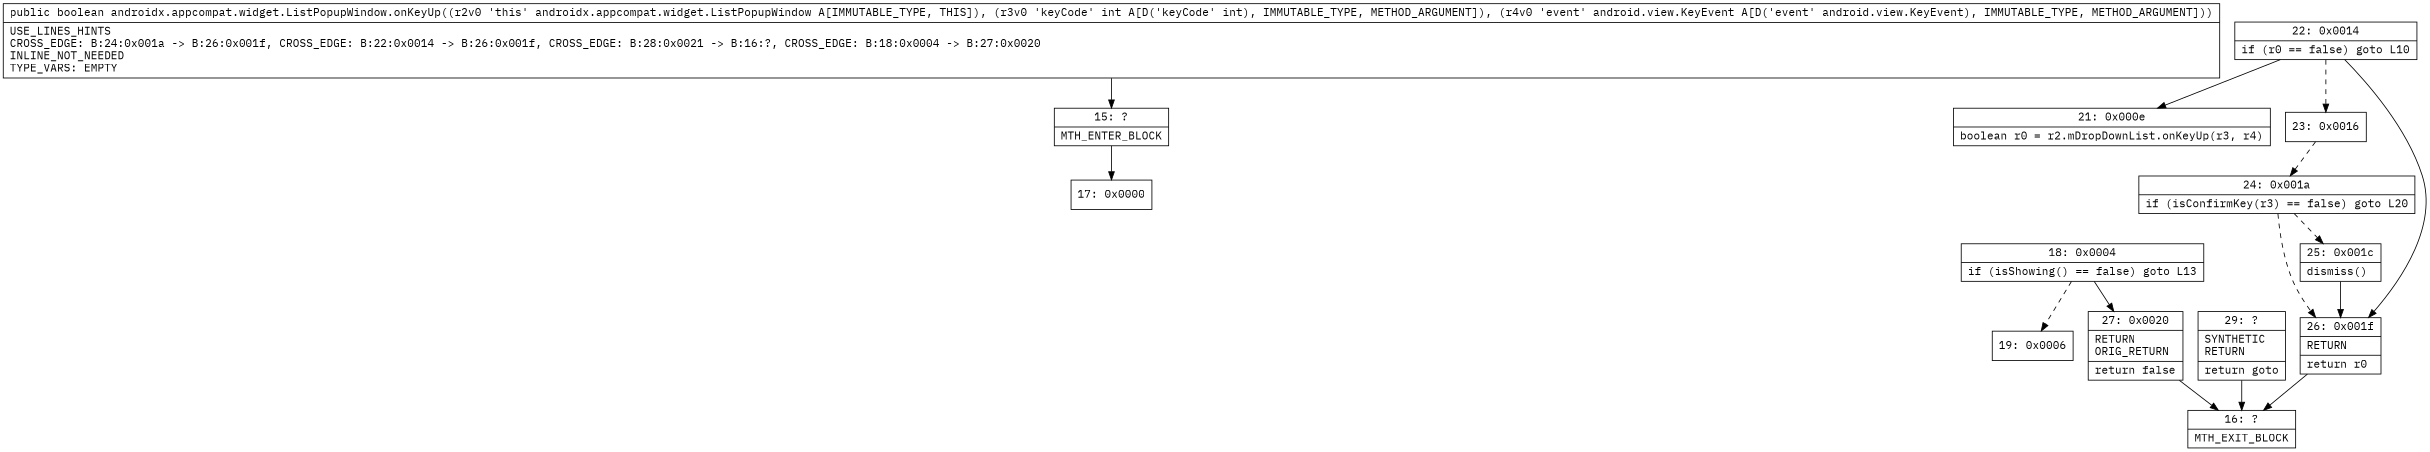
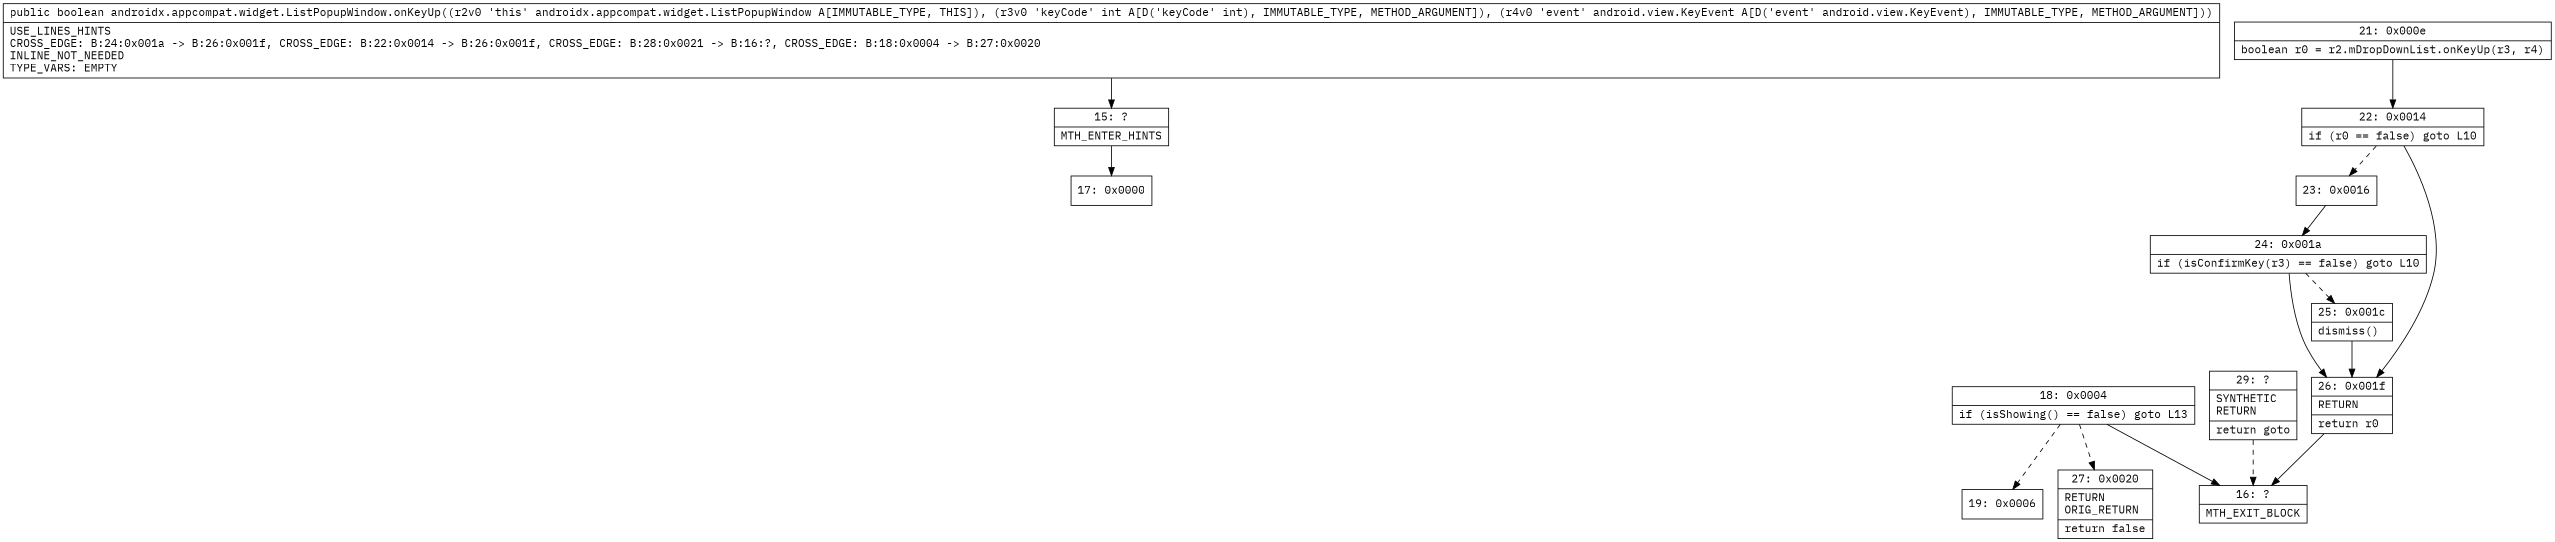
  digraph {
    fontname="IBM Plex Mono"
    node [fontname="IBM Plex Mono" shape=record]
    edge [fontname="IBM Plex Mono"]
-   n1 [label="{15\:\ ?|MTH_ENTER_BLOCK\l}"]
+   n1 [label="{15\:\ ?|MTH_ENTER_HINTS\l}"]
    n2 [label="{17\:\ 0x0000}"]
    n3 [label="{18\:\ 0x0004|if (isShowing() == false) goto L13\l}"]
    n4 [label="{19\:\ 0x0006}"]
    n5 [label="{27\:\ 0x0020|RETURN\lORIG_RETURN\l|return false\l}"]
    n6 [label="{16\:\ ?|MTH_EXIT_BLOCK\l}"]
    n7 [label="{21\:\ 0x000e|boolean r0 = r2.mDropDownList.onKeyUp(r3, r4)\l}"]
    n8 [label="{22\:\ 0x0014|if (r0 == false) goto L10\l}"]
    n9 [label="{29\:\ ?|SYNTHETIC\lRETURN\l|return goto\l}"]
    n10 [label="{23\:\ 0x0016}"]
    n11 [label="{26\:\ 0x001f|RETURN\l|return r0\l}"]
-   n12 [label="{24\:\ 0x001a|if (isConfirmKey(r3) == false) goto L20\l}"]
+   n12 [label="{24\:\ 0x001a|if (isConfirmKey(r3) == false) goto L10\l}"]
    n13 [label="{25\:\ 0x001c|dismiss()\l}"]
    n14 [label="{public boolean androidx.appcompat.widget.ListPopupWindow.onKeyUp((r2v0 'this' androidx.appcompat.widget.ListPopupWindow A[IMMUTABLE_TYPE, THIS]), (r3v0 'keyCode' int A[D('keyCode' int), IMMUTABLE_TYPE, METHOD_ARGUMENT]), (r4v0 'event' android.view.KeyEvent A[D('event' android.view.KeyEvent), IMMUTABLE_TYPE, METHOD_ARGUMENT]))  | USE_LINES_HINTS\lCROSS_EDGE: B:24:0x001a \-\> B:26:0x001f, CROSS_EDGE: B:22:0x0014 \-\> B:26:0x001f, CROSS_EDGE: B:28:0x0021 \-\> B:16:?, CROSS_EDGE: B:18:0x0004 \-\> B:27:0x0020\lINLINE_NOT_NEEDED\lTYPE_VARS: EMPTY\l}"]
    n1 -> n2
    n3 -> n4 [style=dashed]
-   n3 -> n5
-   n5 -> n6
-   n8 -> n7
+   n3 -> n5 [style=dashed]
+   n3 -> n6
+   n7 -> n8
    n8 -> n10 [style=dashed]
    n8 -> n11
-   n9 -> n6
-   n10 -> n12 [style=dashed]
+   n9 -> n6 [style=dashed]
+   n10 -> n12
    n11 -> n6
-   n12 -> n11 [style=dashed]
+   n12 -> n11
    n12 -> n13 [style=dashed]
    n13 -> n11
    n14 -> n1
  }
